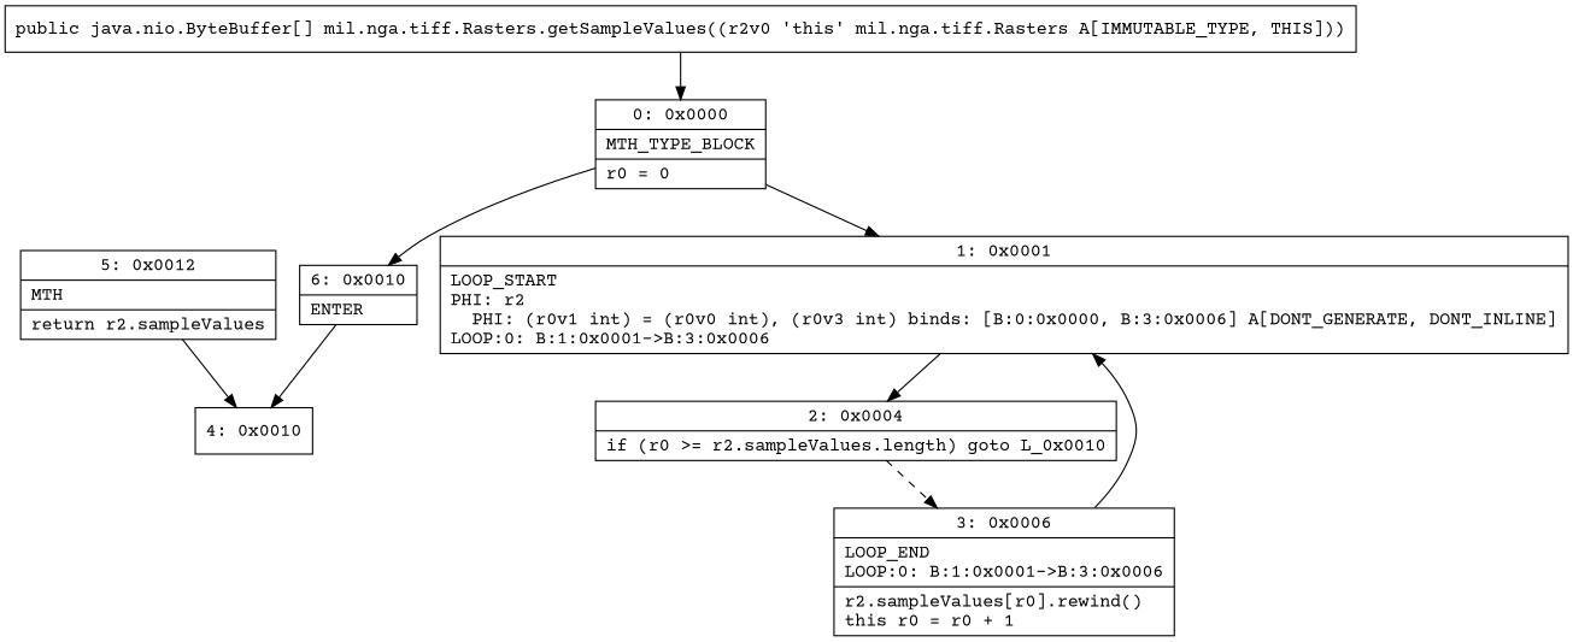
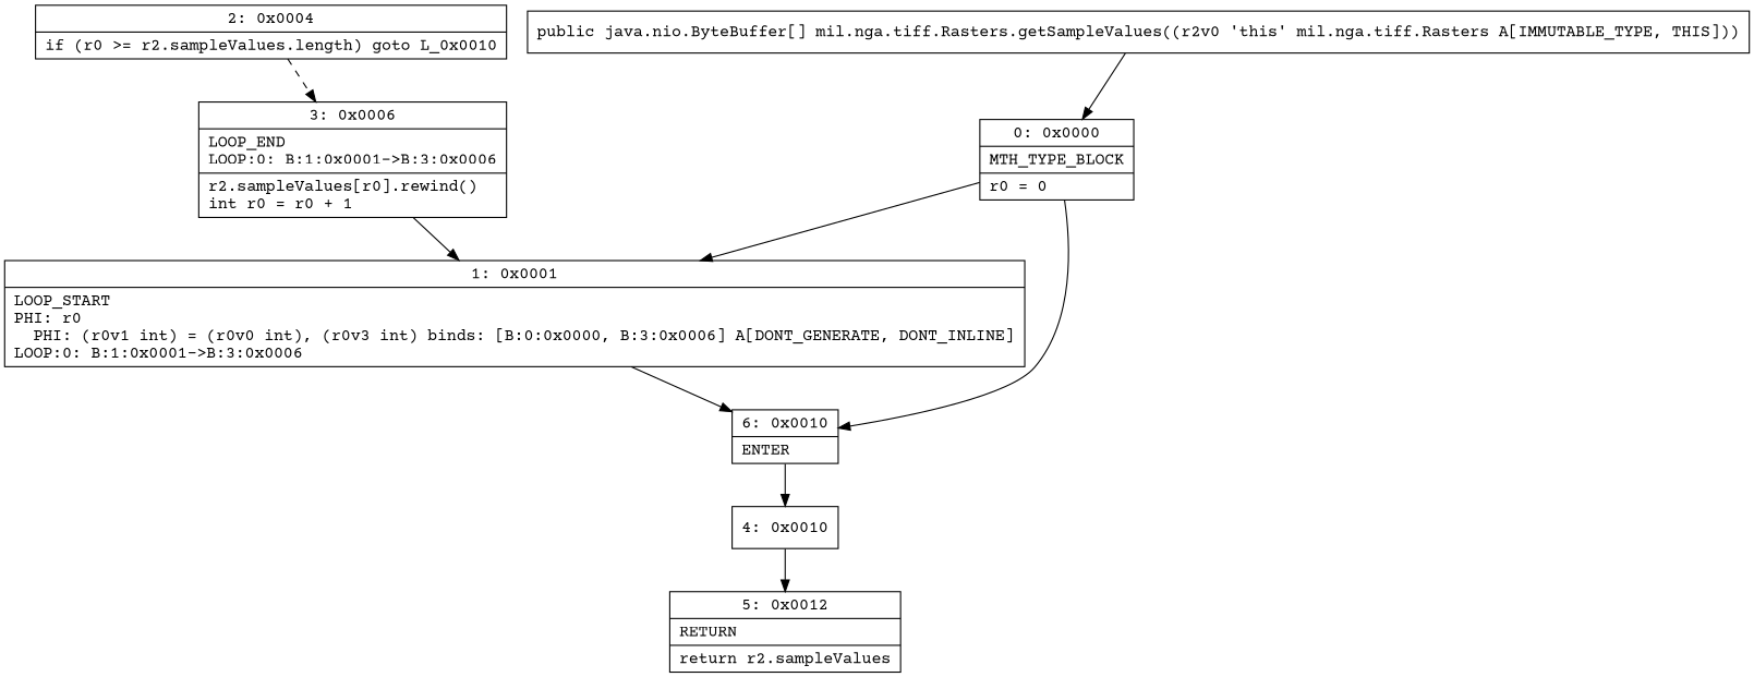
  digraph {
    fontname="Courier Prime"
    node [fontname="Courier Prime" shape=record]
    edge [fontname="Courier Prime"]
    n1 [label="{0\:\ 0x0000|MTH_TYPE_BLOCK\l|r0 = 0\l}"]
-   n2 [label="{1\:\ 0x0001|LOOP_START\lPHI: r2 \l  PHI: (r0v1 int) = (r0v0 int), (r0v3 int) binds: [B:0:0x0000, B:3:0x0006] A[DONT_GENERATE, DONT_INLINE]\lLOOP:0: B:1:0x0001\-\>B:3:0x0006\l}"]
+   n2 [label="{1\:\ 0x0001|LOOP_START\lPHI: r0 \l  PHI: (r0v1 int) = (r0v0 int), (r0v3 int) binds: [B:0:0x0000, B:3:0x0006] A[DONT_GENERATE, DONT_INLINE]\lLOOP:0: B:1:0x0001\-\>B:3:0x0006\l}"]
    n3 [label="{6\:\ 0x0010|ENTER\l}"]
    n4 [label="{2\:\ 0x0004|if (r0 \>= r2.sampleValues.length) goto L_0x0010\l}"]
-   n5 [label="{3\:\ 0x0006|LOOP_END\lLOOP:0: B:1:0x0001\-\>B:3:0x0006\l|r2.sampleValues[r0].rewind()\lthis r0 = r0 + 1\l}"]
+   n5 [label="{3\:\ 0x0006|LOOP_END\lLOOP:0: B:1:0x0001\-\>B:3:0x0006\l|r2.sampleValues[r0].rewind()\lint r0 = r0 + 1\l}"]
    n6 [label="{4\:\ 0x0010}"]
-   n7 [label="{5\:\ 0x0012|MTH\l|return r2.sampleValues\l}"]
+   n7 [label="{5\:\ 0x0012|RETURN\l|return r2.sampleValues\l}"]
    n8 [label="{public java.nio.ByteBuffer[] mil.nga.tiff.Rasters.getSampleValues((r2v0 'this' mil.nga.tiff.Rasters A[IMMUTABLE_TYPE, THIS])) }"]
    n1 -> n2
    n1 -> n3
-   n2 -> n4
+   n2 -> n3
    n3 -> n6
    n4 -> n5 [style=dashed]
    n5 -> n2
-   n7 -> n6
+   n6 -> n7
    n8 -> n1
  }
